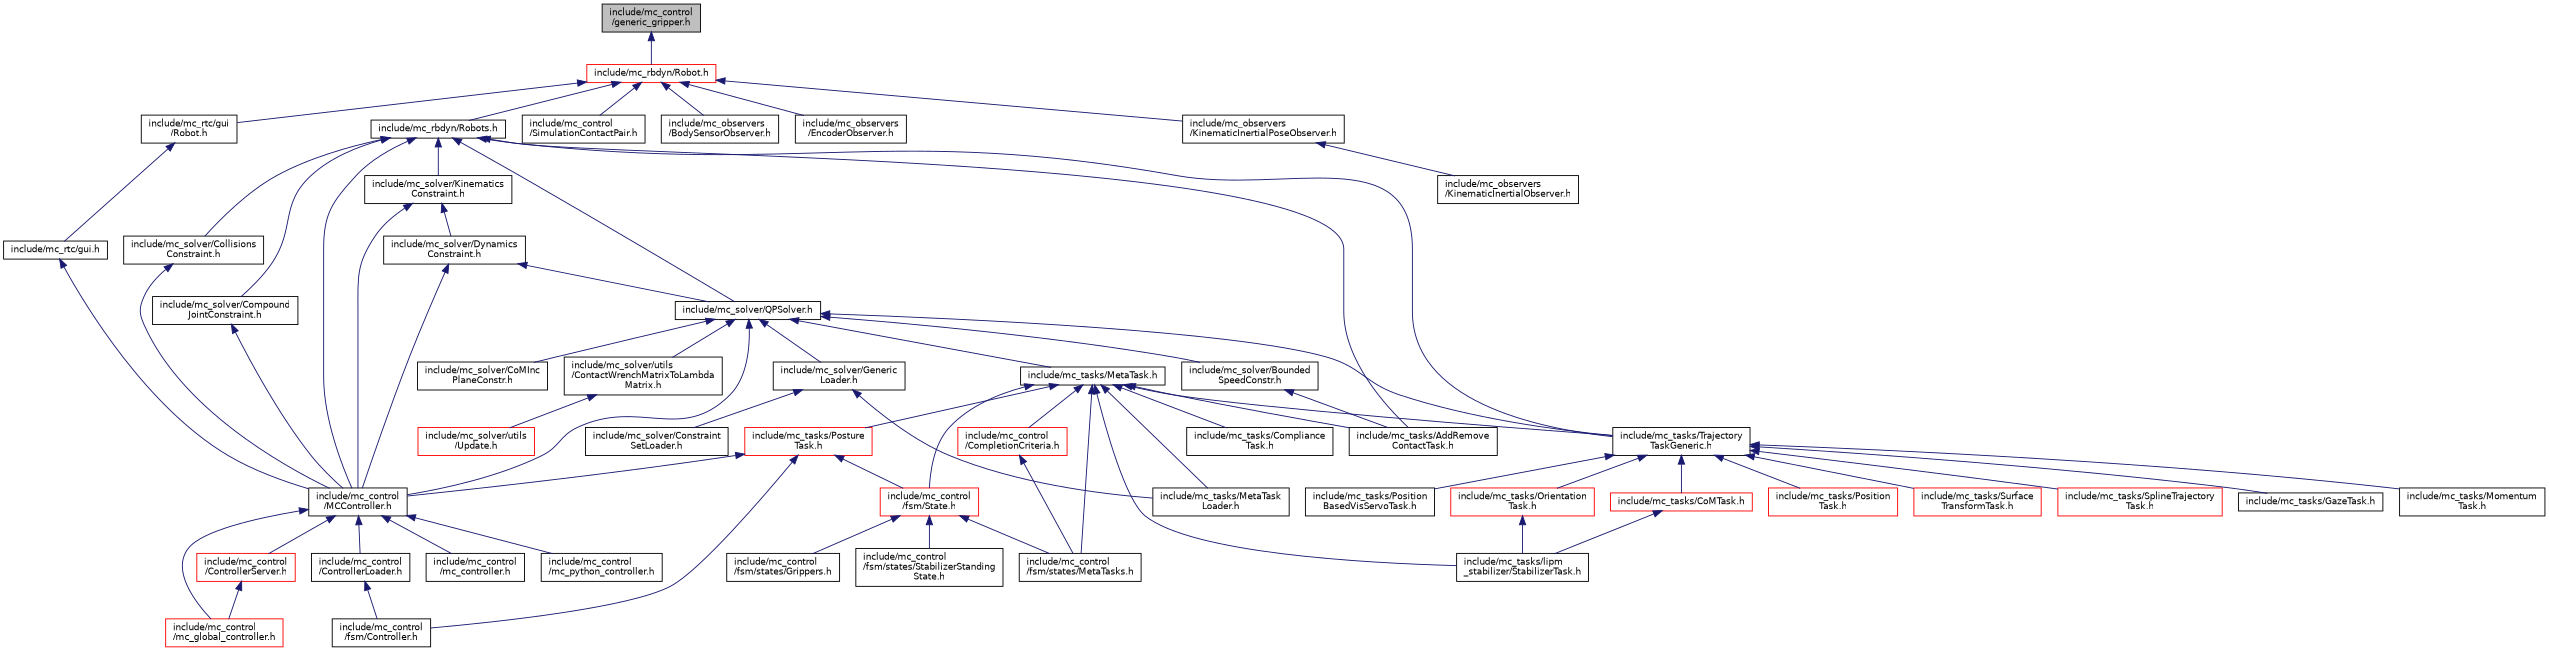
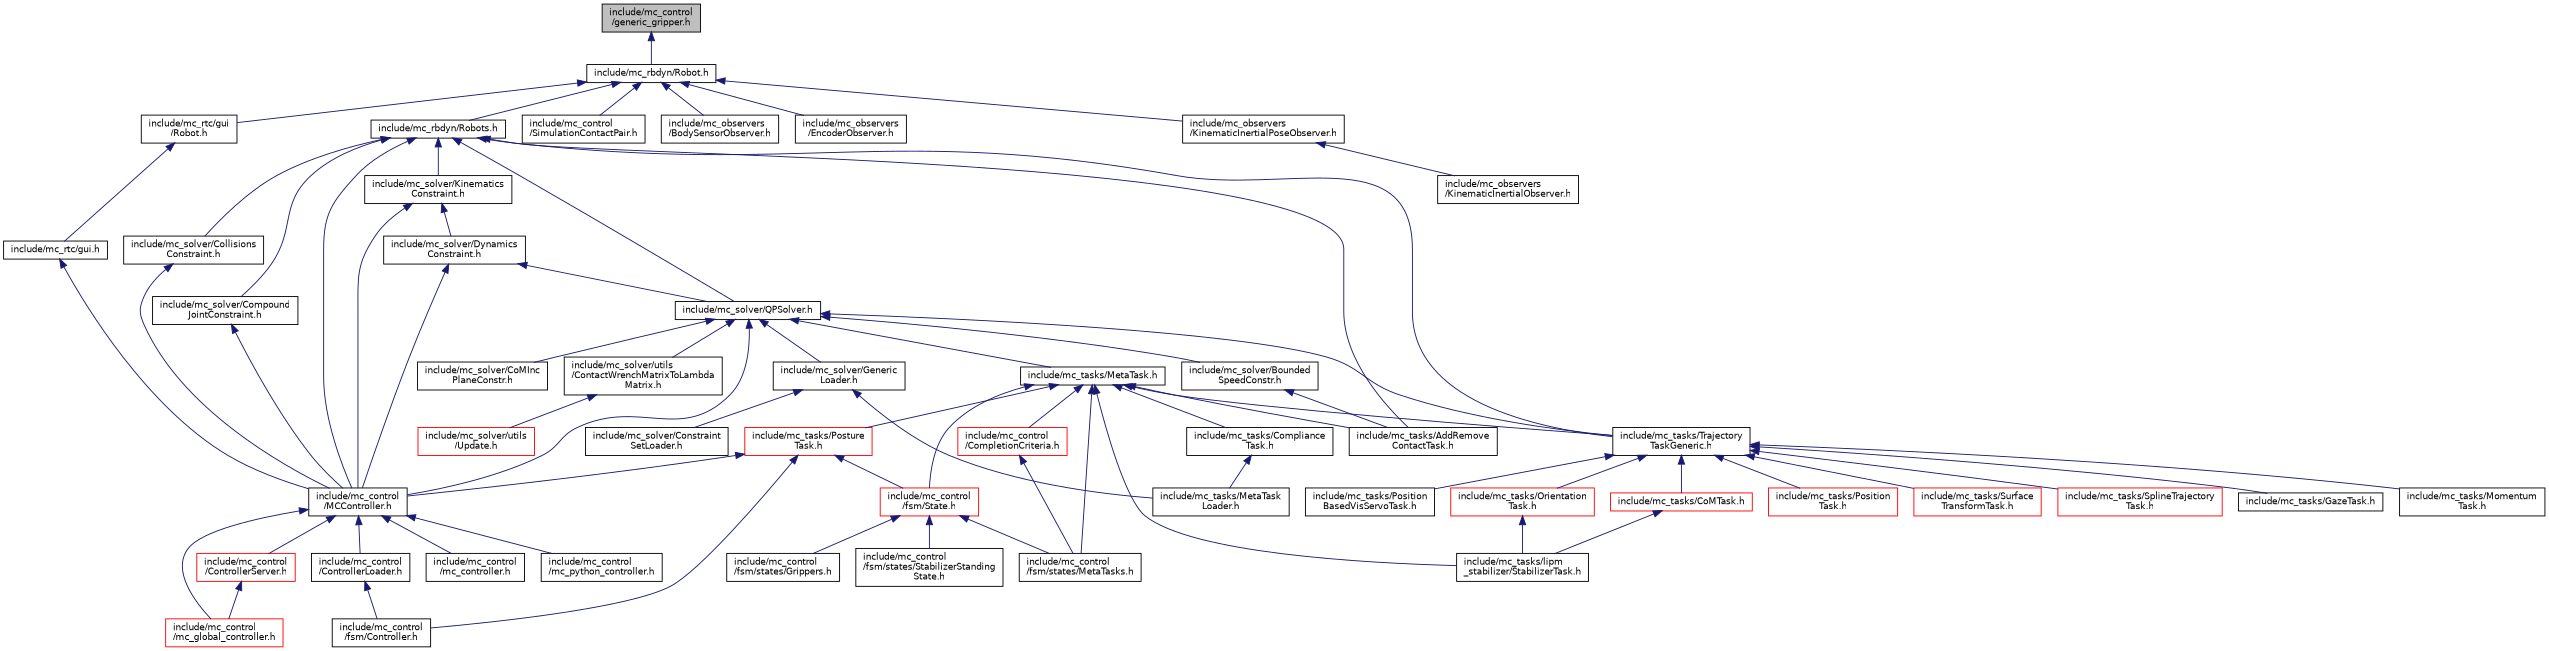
  digraph {
    node [color=black fillcolor=white fontname=Helvetica fontsize=10 shape=record style=filled]
    edge [color=midnightblue dir=back fontname=Helvetica fontsize=10 labelfontname=Helvetica labelfontsize=10 style=solid]
    n1 [fillcolor=grey75 fontcolor=black height=0.2 label="include/mc_control\l/generic_gripper.h" width=0.4]
-   n2 [color=red height=0.2 label="include/mc_rbdyn/Robot.h" width=0.4]
+   n2 [height=0.2 label="include/mc_rbdyn/Robot.h" width=0.4]
    n3 [height=0.2 label="include/mc_rbdyn/Robots.h" width=0.4]
    n4 [height=0.2 label="include/mc_rtc/gui\l/Robot.h" width=0.4]
    n5 [height=0.2 label="include/mc_control\l/SimulationContactPair.h" width=0.4]
    n6 [height=0.2 label="include/mc_observers\l/BodySensorObserver.h" width=0.4]
    n7 [height=0.2 label="include/mc_observers\l/EncoderObserver.h" width=0.4]
    n8 [height=0.2 label="include/mc_observers\l/KinematicInertialPoseObserver.h" width=0.4]
    n9 [height=0.2 label="include/mc_control\l/fsm/states/Grippers.h" width=0.4]
    n10 [height=0.2 label="include/mc_solver/QPSolver.h" width=0.4]
    n11 [height=0.2 label="include/mc_control\l/MCController.h" width=0.4]
    n12 [height=0.2 label="include/mc_tasks/Trajectory\lTaskGeneric.h" width=0.4]
    n13 [height=0.2 label="include/mc_tasks/AddRemove\lContactTask.h" width=0.4]
    n14 [height=0.2 label="include/mc_solver/Kinematics\lConstraint.h" width=0.4]
    n15 [height=0.2 label="include/mc_solver/Collisions\lConstraint.h" width=0.4]
    n16 [height=0.2 label="include/mc_solver/Compound\lJointConstraint.h" width=0.4]
    n17 [height=0.2 label="include/mc_rtc/gui.h" width=0.4]
    n18 [height=0.2 label="include/mc_observers\l/KinematicInertialObserver.h" width=0.4]
    n19 [height=0.2 label="include/mc_tasks/MetaTask.h" width=0.4]
    n20 [height=0.2 label="include/mc_solver/Bounded\lSpeedConstr.h" width=0.4]
    n21 [height=0.2 label="include/mc_solver/CoMInc\lPlaneConstr.h" width=0.4]
    n22 [height=0.2 label="include/mc_solver/Generic\lLoader.h" width=0.4]
    n23 [height=0.2 label="include/mc_solver/utils\l/ContactWrenchMatrixToLambda\lMatrix.h" width=0.4]
    n24 [color=red height=0.2 label="include/mc_control\l/ControllerServer.h" width=0.4]
    n25 [color=red height=0.2 label="include/mc_control\l/mc_global_controller.h" width=0.4]
    n26 [height=0.2 label="include/mc_control\l/ControllerLoader.h" width=0.4]
    n27 [height=0.2 label="include/mc_control\l/mc_controller.h" width=0.4]
    n28 [height=0.2 label="include/mc_control\l/mc_python_controller.h" width=0.4]
    n29 [color=red height=0.2 label="include/mc_tasks/Orientation\lTask.h" width=0.4]
    n30 [color=red height=0.2 label="include/mc_tasks/Position\lTask.h" width=0.4]
    n31 [color=red height=0.2 label="include/mc_tasks/CoMTask.h" width=0.4]
    n32 [color=red height=0.2 label="include/mc_tasks/Surface\lTransformTask.h" width=0.4]
    n33 [color=red height=0.2 label="include/mc_tasks/SplineTrajectory\lTask.h" width=0.4]
    n34 [height=0.2 label="include/mc_tasks/GazeTask.h" width=0.4]
    n35 [height=0.2 label="include/mc_tasks/Momentum\lTask.h" width=0.4]
    n36 [height=0.2 label="include/mc_tasks/Position\lBasedVisServoTask.h" width=0.4]
    n37 [height=0.2 label="include/mc_solver/Dynamics\lConstraint.h" width=0.4]
    n38 [color=red height=0.2 label="include/mc_control\l/CompletionCriteria.h" width=0.4]
    n39 [height=0.2 label="include/mc_control\l/fsm/states/MetaTasks.h" width=0.4]
    n40 [color=red height=0.2 label="include/mc_tasks/Posture\lTask.h" width=0.4]
    n41 [color=red height=0.2 label="include/mc_control\l/fsm/State.h" width=0.4]
    n42 [height=0.2 label="include/mc_tasks/lipm\l_stabilizer/StabilizerTask.h" width=0.4]
    n43 [height=0.2 label="include/mc_tasks/Compliance\lTask.h" width=0.4]
    n44 [height=0.2 label="include/mc_tasks/MetaTask\lLoader.h" width=0.4]
    n45 [height=0.2 label="include/mc_solver/Constraint\lSetLoader.h" width=0.4]
    n46 [color=red height=0.2 label="include/mc_solver/utils\l/Update.h" width=0.4]
    n47 [height=0.2 label="include/mc_control\l/fsm/Controller.h" width=0.4]
    n48 [height=0.2 label="include/mc_control\l/fsm/states/StabilizerStanding\lState.h" width=0.4]
    n1 -> n2
    n2 -> n3
    n2 -> n4
    n2 -> n5
    n2 -> n6
    n2 -> n7
    n2 -> n8
    n3 -> n10
    n3 -> n11
    n3 -> n12
    n3 -> n13
    n3 -> n14
    n3 -> n15
    n3 -> n16
    n4 -> n17
    n8 -> n18
    n10 -> n11
    n10 -> n12
    n10 -> n19
    n10 -> n20
    n10 -> n21
    n10 -> n22
    n10 -> n23
    n11 -> n24
    n11 -> n25
    n11 -> n26
    n11 -> n27
    n11 -> n28
    n12 -> n29
    n12 -> n30
    n12 -> n31
    n12 -> n32
    n12 -> n33
    n12 -> n34
    n12 -> n35
    n12 -> n36
    n14 -> n11
    n14 -> n37
    n15 -> n11
    n16 -> n11
    n17 -> n11
    n19 -> n12
    n19 -> n13
    n19 -> n38
    n19 -> n39
    n19 -> n40
    n19 -> n41
    n19 -> n42
    n19 -> n43
-   n19 -> n44
+   n43 -> n44
    n20 -> n13
    n22 -> n44
    n22 -> n45
    n23 -> n46
    n24 -> n25
    n26 -> n47
    n29 -> n42
    n31 -> n42
    n37 -> n10
    n37 -> n11
    n38 -> n39
    n40 -> n11
    n40 -> n41
    n40 -> n47
    n41 -> n9
    n41 -> n39
    n41 -> n48
  }
